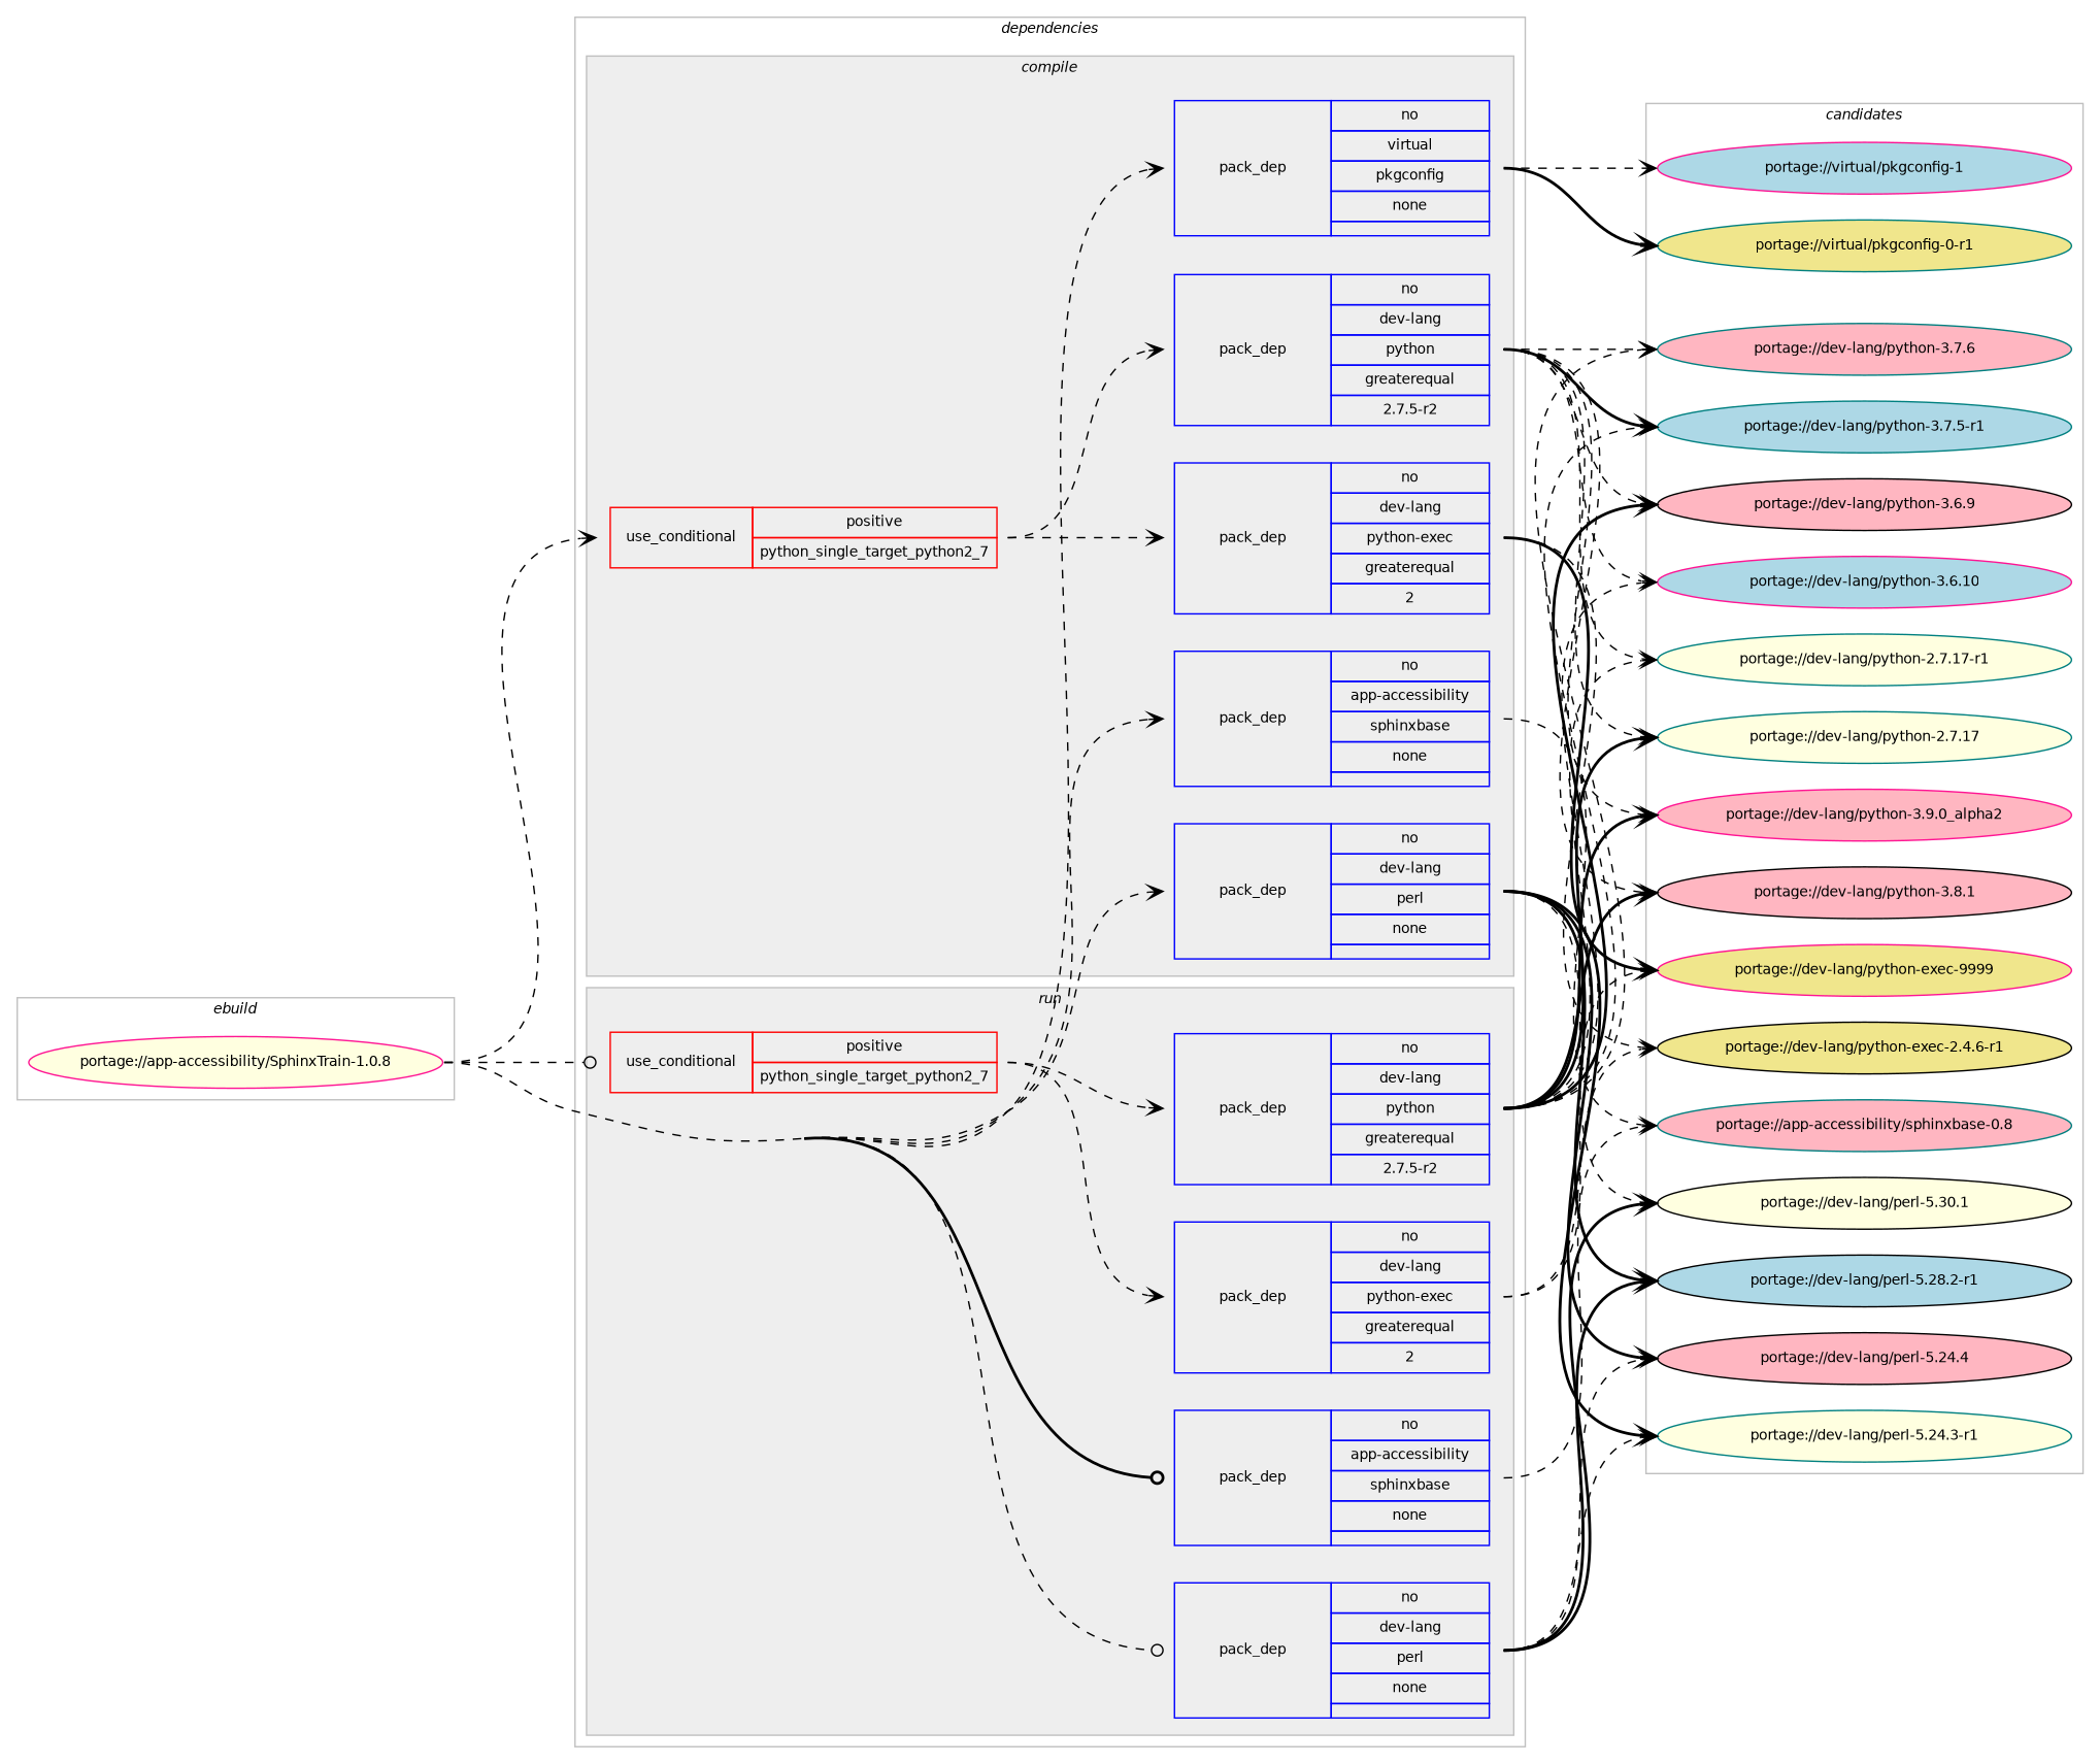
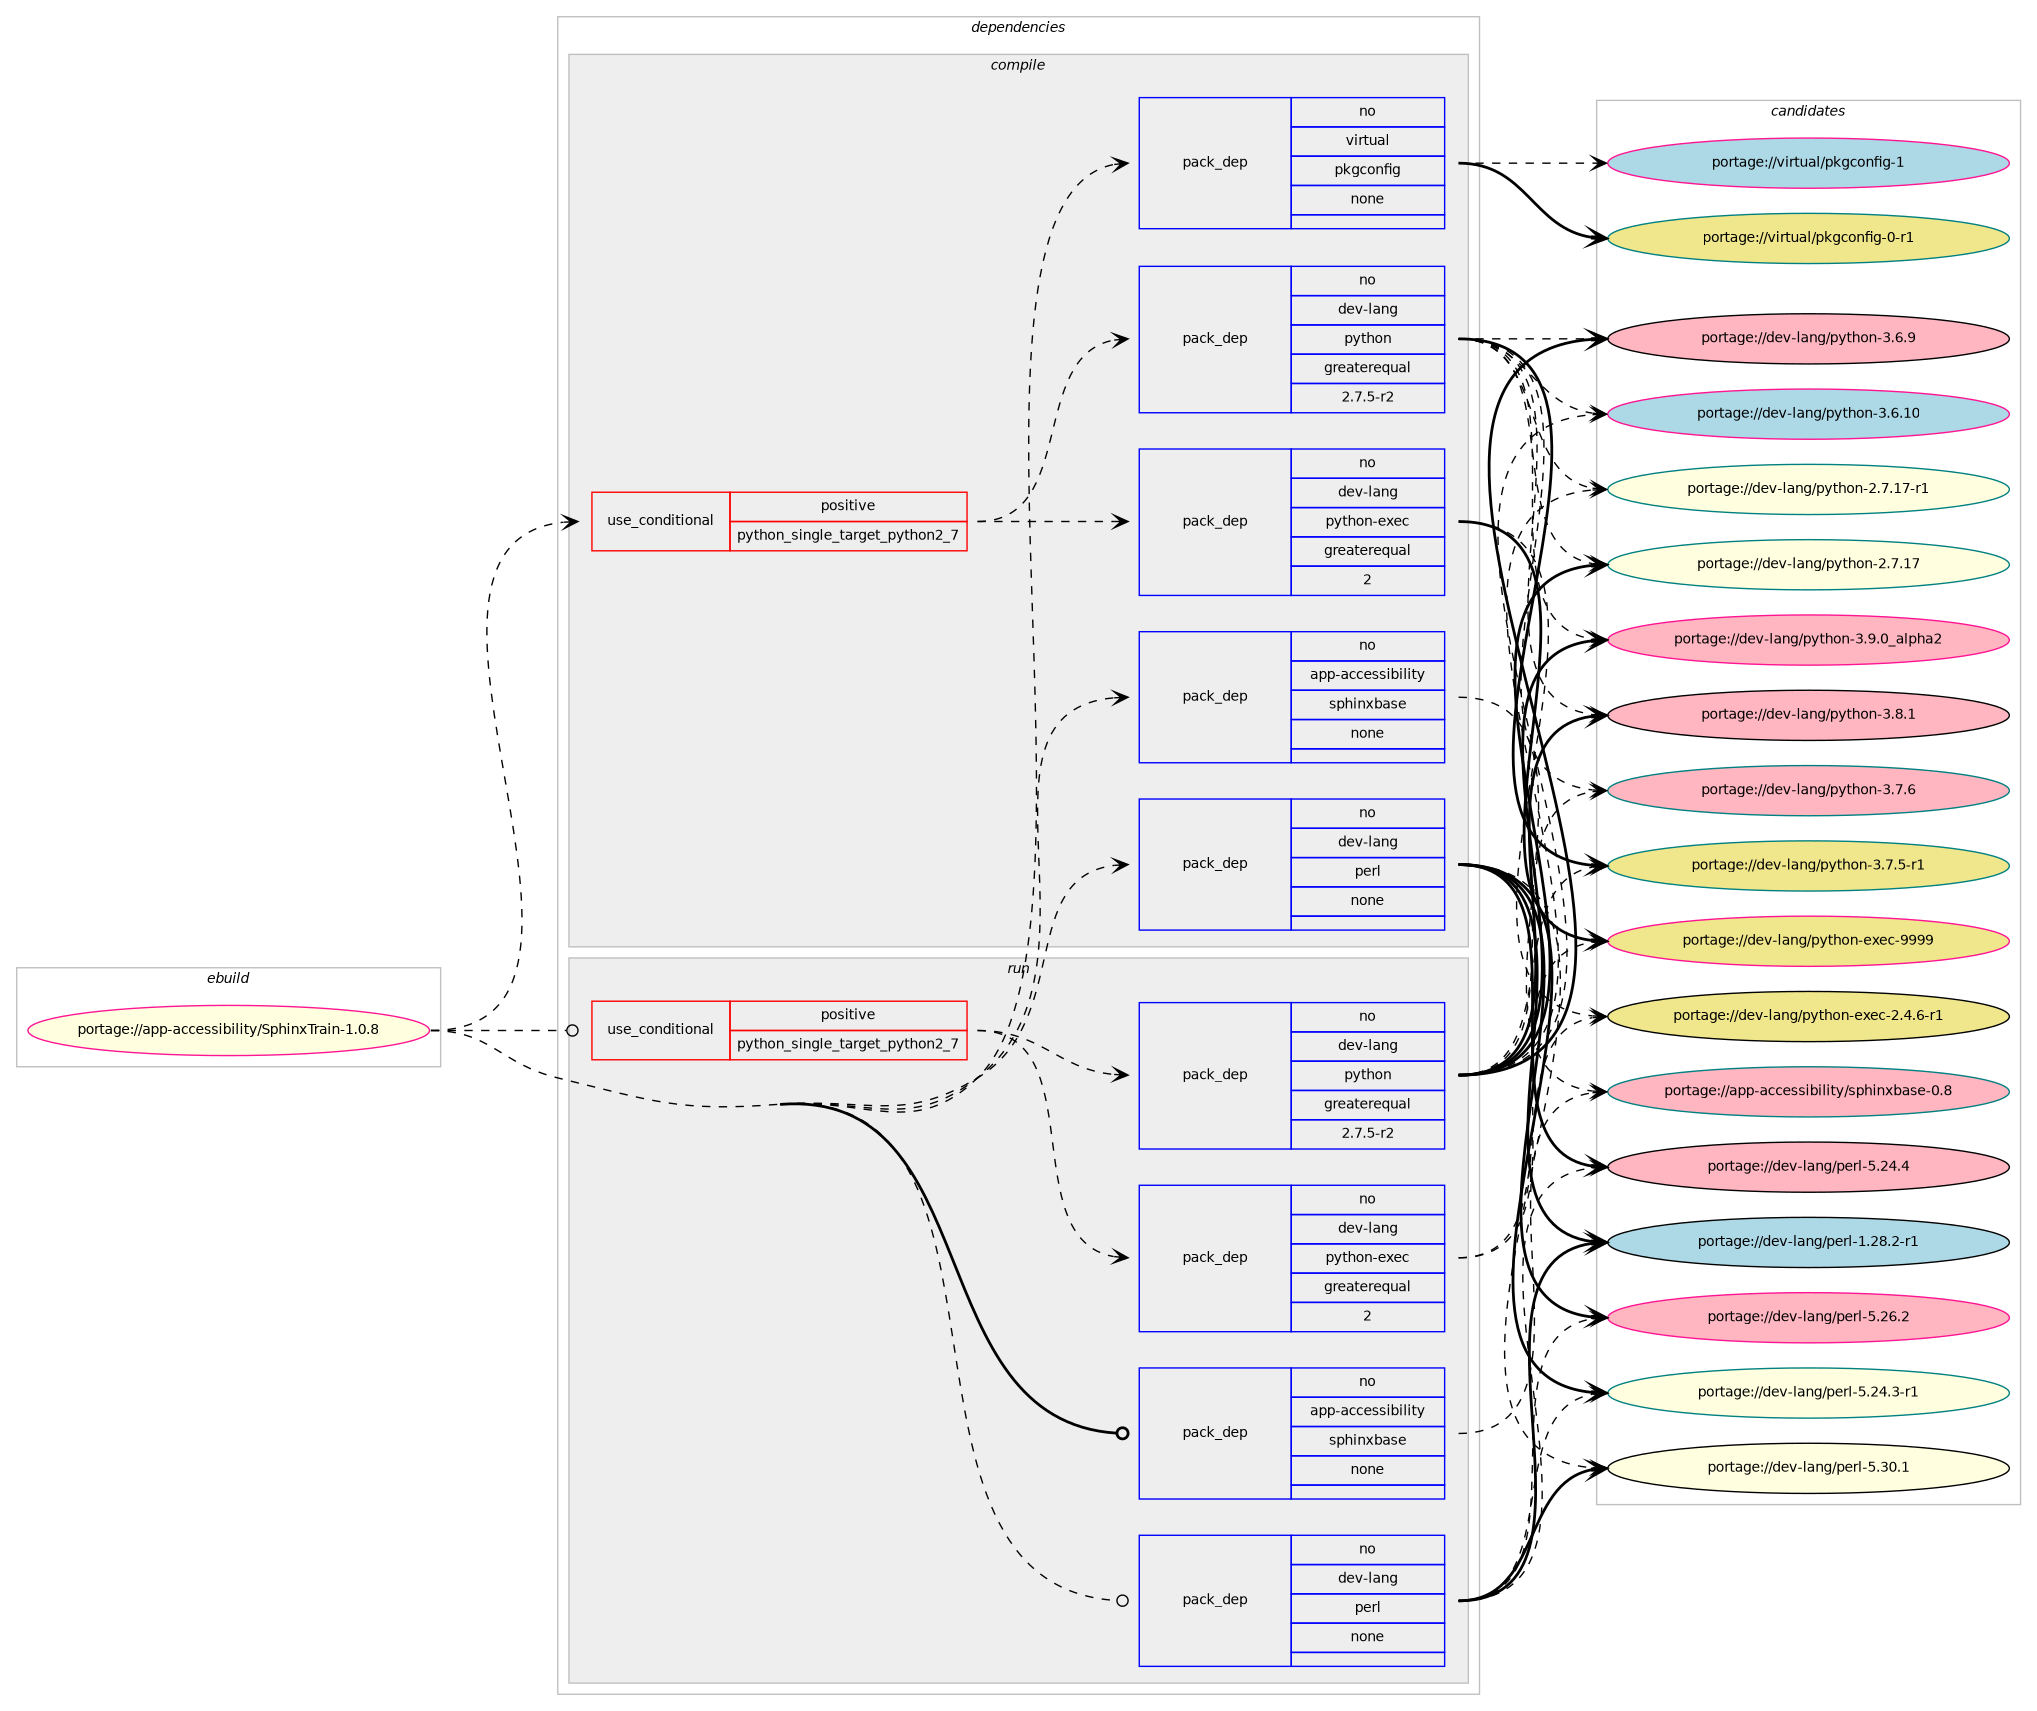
  digraph {
    compound=true
    concentrate=true
    fontname=Helvetica
    fontsize=10
    newrank=true
    rankdir=LR
    ranksep=1.5
    node [color=blue fontname=Helvetica fontsize=10 style=filled]
    edge [arrowhead=vee headport=w style=dashed tailport=e weight=100]
    n1 [color=deeppink fillcolor=lightyellow label="portage://app-accessibility/SphinxTrain-1.0.8" width=4]
    n2 [label=<<TABLE BORDER="0" CELLBORDER="1" CELLSPACING="0" CELLPADDING="4" WIDTH="220"><TR><TD ROWSPAN="6" CELLPADDING="30">pack_dep</TD></TR><TR><TD WIDTH="110">no</TD></TR><TR><TD>dev-lang</TD></TR><TR><TD>python</TD></TR><TR><TD>greaterequal</TD></TR><TR><TD>2.7.5-r2</TD></TR></TABLE>> shape=none style=""]
    n3 [label=<<TABLE BORDER="0" CELLBORDER="1" CELLSPACING="0" CELLPADDING="4" WIDTH="220"><TR><TD ROWSPAN="6" CELLPADDING="30">pack_dep</TD></TR><TR><TD WIDTH="110">no</TD></TR><TR><TD>dev-lang</TD></TR><TR><TD>python-exec</TD></TR><TR><TD>greaterequal</TD></TR><TR><TD>2</TD></TR></TABLE>> shape=none style=""]
    n4 [color=red label=<<TABLE BORDER="0" CELLBORDER="1" CELLSPACING="0" CELLPADDING="4"><TR><TD ROWSPAN="3" CELLPADDING="10">use_conditional</TD></TR><TR><TD>positive</TD></TR><TR><TD>python_single_target_python2_7</TD></TR></TABLE>> shape=none style=""]
    n5 [label=<<TABLE BORDER="0" CELLBORDER="1" CELLSPACING="0" CELLPADDING="4" WIDTH="220"><TR><TD ROWSPAN="6" CELLPADDING="30">pack_dep</TD></TR><TR><TD WIDTH="110">no</TD></TR><TR><TD>app-accessibility</TD></TR><TR><TD>sphinxbase</TD></TR><TR><TD>none</TD></TR><TR><TD></TD></TR></TABLE>> shape=none style=""]
    n6 [label=<<TABLE BORDER="0" CELLBORDER="1" CELLSPACING="0" CELLPADDING="4" WIDTH="220"><TR><TD ROWSPAN="6" CELLPADDING="30">pack_dep</TD></TR><TR><TD WIDTH="110">no</TD></TR><TR><TD>dev-lang</TD></TR><TR><TD>perl</TD></TR><TR><TD>none</TD></TR><TR><TD></TD></TR></TABLE>> shape=none style=""]
    n7 [label=<<TABLE BORDER="0" CELLBORDER="1" CELLSPACING="0" CELLPADDING="4" WIDTH="220"><TR><TD ROWSPAN="6" CELLPADDING="30">pack_dep</TD></TR><TR><TD WIDTH="110">no</TD></TR><TR><TD>virtual</TD></TR><TR><TD>pkgconfig</TD></TR><TR><TD>none</TD></TR><TR><TD></TD></TR></TABLE>> shape=none style=""]
    n8 [label=<<TABLE BORDER="0" CELLBORDER="1" CELLSPACING="0" CELLPADDING="4" WIDTH="220"><TR><TD ROWSPAN="6" CELLPADDING="30">pack_dep</TD></TR><TR><TD WIDTH="110">no</TD></TR><TR><TD>dev-lang</TD></TR><TR><TD>python</TD></TR><TR><TD>greaterequal</TD></TR><TR><TD>2.7.5-r2</TD></TR></TABLE>> shape=none style=""]
    n9 [label=<<TABLE BORDER="0" CELLBORDER="1" CELLSPACING="0" CELLPADDING="4" WIDTH="220"><TR><TD ROWSPAN="6" CELLPADDING="30">pack_dep</TD></TR><TR><TD WIDTH="110">no</TD></TR><TR><TD>dev-lang</TD></TR><TR><TD>python-exec</TD></TR><TR><TD>greaterequal</TD></TR><TR><TD>2</TD></TR></TABLE>> shape=none style=""]
    n10 [color=red label=<<TABLE BORDER="0" CELLBORDER="1" CELLSPACING="0" CELLPADDING="4"><TR><TD ROWSPAN="3" CELLPADDING="10">use_conditional</TD></TR><TR><TD>positive</TD></TR><TR><TD>python_single_target_python2_7</TD></TR></TABLE>> shape=none style=""]
    n11 [label=<<TABLE BORDER="0" CELLBORDER="1" CELLSPACING="0" CELLPADDING="4" WIDTH="220"><TR><TD ROWSPAN="6" CELLPADDING="30">pack_dep</TD></TR><TR><TD WIDTH="110">no</TD></TR><TR><TD>app-accessibility</TD></TR><TR><TD>sphinxbase</TD></TR><TR><TD>none</TD></TR><TR><TD></TD></TR></TABLE>> shape=none style=""]
    n12 [label=<<TABLE BORDER="0" CELLBORDER="1" CELLSPACING="0" CELLPADDING="4" WIDTH="220"><TR><TD ROWSPAN="6" CELLPADDING="30">pack_dep</TD></TR><TR><TD WIDTH="110">no</TD></TR><TR><TD>dev-lang</TD></TR><TR><TD>perl</TD></TR><TR><TD>none</TD></TR><TR><TD></TD></TR></TABLE>> shape=none style=""]
    n13 [color=deeppink fillcolor=lightpink label="portage://dev-lang/python-3.9.0_alpha2" width=4]
    n14 [color=black fillcolor=lightpink label="portage://dev-lang/python-3.8.1" width=4]
    n15 [color=teal fillcolor=lightpink label="portage://dev-lang/python-3.7.6" width=4]
-   n16 [color=teal fillcolor=lightblue label="portage://dev-lang/python-3.7.5-r1" width=4]
+   n16 [color=teal fillcolor=khaki label="portage://dev-lang/python-3.7.5-r1" width=4]
    n17 [color=black fillcolor=lightpink label="portage://dev-lang/python-3.6.9" width=4]
    n18 [color=deeppink fillcolor=lightblue label="portage://dev-lang/python-3.6.10" width=4]
    n19 [color=teal fillcolor=lightyellow label="portage://dev-lang/python-2.7.17-r1" width=4]
    n20 [color=teal fillcolor=lightyellow label="portage://dev-lang/python-2.7.17" width=4]
    n21 [color=deeppink fillcolor=khaki label="portage://dev-lang/python-exec-9999" width=4]
    n22 [color=black fillcolor=khaki label="portage://dev-lang/python-exec-2.4.6-r1" width=4]
    n23 [color=teal fillcolor=lightpink label="portage://app-accessibility/sphinxbase-0.8" width=4]
    n24 [color=deeppink fillcolor=lightblue label="portage://virtual/pkgconfig-1" width=4]
    n25 [color=teal fillcolor=khaki label="portage://virtual/pkgconfig-0-r1" width=4]
    n26 [color=black fillcolor=lightyellow label="portage://dev-lang/perl-5.30.1" width=4]
-   n27 [color=black fillcolor=lightblue label="portage://dev-lang/perl-5.28.2-r1" width=4]
+   n27 [color=black fillcolor=lightblue label="portage://dev-lang/perl-1.28.2-r1" width=4]
+   n28 [color=deeppink fillcolor=lightpink label="portage://dev-lang/perl-5.26.2" width=4]
    n29 [color=black fillcolor=lightpink label="portage://dev-lang/perl-5.24.4" width=4]
    n30 [color=teal fillcolor=lightyellow label="portage://dev-lang/perl-5.24.3-r1" width=4]
    subgraph cluster_1 {
      color=gray
      label=<<i>ebuild</i>>
      n1
    }
    subgraph cluster_2 {
      color=gray
      label=<<i>dependencies</i>>
      subgraph cluster_3 {
        color=gray
        fillcolor="#eeeeee"
        label=<<i>compile</i>>
        style=filled
        subgraph sub_4 {
          color=gray
          fillcolor="#eeeeee"
          label=<<i>compile</i>>
          style=filled
          n4
          subgraph sub_5 {
            color=gray
            fillcolor="#eeeeee"
            label=<<i>compile</i>>
            style=filled
            n2
          }
          subgraph sub_6 {
            color=gray
            fillcolor="#eeeeee"
            label=<<i>compile</i>>
            style=filled
            n3
          }
        }
        subgraph sub_7 {
          color=gray
          fillcolor="#eeeeee"
          label=<<i>compile</i>>
          style=filled
          n5
        }
        subgraph sub_8 {
          color=gray
          fillcolor="#eeeeee"
          label=<<i>compile</i>>
          style=filled
          n6
        }
        subgraph sub_9 {
          color=gray
          fillcolor="#eeeeee"
          label=<<i>compile</i>>
          style=filled
          n7
        }
      }
      subgraph cluster_10 {
        color=gray
        fillcolor="#eeeeee"
        label=<<i>compile and run</i>>
        style=filled
      }
      subgraph cluster_11 {
        color=gray
        fillcolor="#eeeeee"
        label=<<i>run</i>>
        style=filled
        subgraph sub_12 {
          color=gray
          fillcolor="#eeeeee"
          label=<<i>run</i>>
          style=filled
          n10
          subgraph sub_13 {
            color=gray
            fillcolor="#eeeeee"
            label=<<i>run</i>>
            style=filled
            n8
          }
          subgraph sub_14 {
            color=gray
            fillcolor="#eeeeee"
            label=<<i>run</i>>
            style=filled
            n9
          }
        }
        subgraph sub_15 {
          color=gray
          fillcolor="#eeeeee"
          label=<<i>run</i>>
          style=filled
          n11
        }
        subgraph sub_16 {
          color=gray
          fillcolor="#eeeeee"
          label=<<i>run</i>>
          style=filled
          n12
        }
      }
    }
    subgraph cluster_17 {
      color=gray
      label=<<i>candidates</i>>
      rank=same
      subgraph sub_18 {
        color=black
        label=<<i>candidates</i>>
        nodesep=1
        rank=same
        n13
        n14
        n15
        n16
        n17
        n18
        n19
        n20
      }
      subgraph sub_19 {
        color=black
        label=<<i>candidates</i>>
        nodesep=1
        rank=same
        n21
        n22
      }
      subgraph sub_20 {
        color=black
        label=<<i>candidates</i>>
        nodesep=1
        rank=same
        n23
      }
      subgraph sub_21 {
        color=black
        label=<<i>candidates</i>>
        nodesep=1
        rank=same
        n24
        n25
      }
      subgraph sub_22 {
        color=black
        label=<<i>candidates</i>>
        nodesep=1
        rank=same
        n26
        n27
+       n28
        n29
        n30
      }
      subgraph sub_23 {
        color=black
        label=<<i>candidates</i>>
        nodesep=1
        rank=same
        n13
        n14
        n15
        n16
        n17
        n18
        n19
        n20
      }
      subgraph sub_24 {
        color=black
        label=<<i>candidates</i>>
        nodesep=1
        rank=same
        n21
        n22
      }
      subgraph sub_25 {
        color=black
        label=<<i>candidates</i>>
        nodesep=1
        rank=same
        n23
      }
      subgraph sub_26 {
        color=black
        label=<<i>candidates</i>>
        nodesep=1
        rank=same
        n26
        n27
+       n28
        n29
        n30
      }
    }
    n1 -> n4 [weight=20]
    n1 -> n5 [weight=20]
    n1 -> n6 [weight=20]
    n1 -> n7 [weight=20]
    n1 -> n10 [arrowhead=odot weight=20]
    n1 -> n11 [arrowhead=odot style=bold weight=20]
    n1 -> n12 [arrowhead=odot weight=20]
    n2 -> n13
    n2 -> n14
    n2 -> n15
    n2 -> n16 [style=bold]
    n2 -> n17
    n2 -> n18
    n2 -> n19
    n2 -> n20
    n3 -> n21 [style=bold]
    n3 -> n22
    n4 -> n2 [weight=20]
    n4 -> n3 [weight=20]
    n5 -> n23
    n6 -> n26
    n6 -> n27 [style=bold]
+   n6 -> n28 [style=bold]
    n6 -> n29 [style=bold]
    n6 -> n30 [style=bold]
    n7 -> n24
    n7 -> n25 [style=bold]
    n8 -> n13 [style=bold]
    n8 -> n14 [style=bold]
    n8 -> n15
    n8 -> n16
    n8 -> n17 [style=bold]
    n8 -> n18
    n8 -> n19
    n8 -> n20 [style=bold]
    n9 -> n21
    n9 -> n22
    n10 -> n8 [weight=20]
    n10 -> n9 [weight=20]
    n11 -> n23
    n12 -> n26 [style=bold]
    n12 -> n27 [style=bold]
+   n12 -> n28
    n12 -> n29
    n12 -> n30
  }
